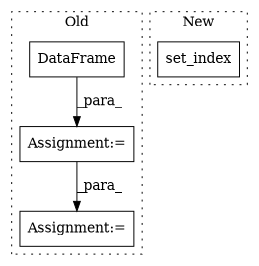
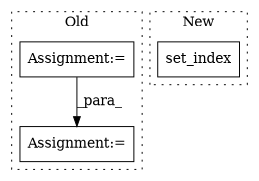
  digraph {
    node [a=32 l=1 shape=box]
-   n1 [l=11 label=DataFrame s=6500]
    n2 [a=7 label="Assignment:=" s=7048]
    n3 [a=7 label="Assignment:=" s=6885]
    n4 [l="10,1" label=set_index s="6814,6836"]
    subgraph cluster_1 {
      label=Old
      style=dotted
-     n1
      n2
      n3
    }
    subgraph cluster_2 {
      label=New
      style=dotted
      n4
    }
-   n1 -> n3 [label=_para_]
    n3 -> n2 [label=_para_]
  }
